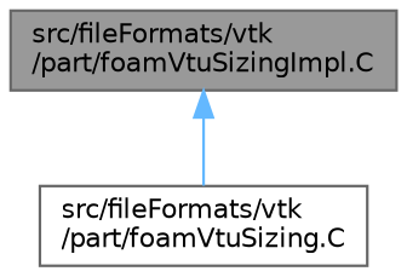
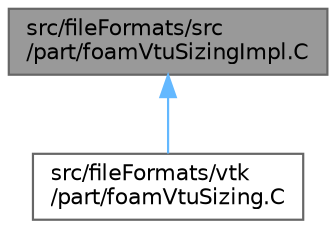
  digraph {
    node [fontname=Helvetica fontsize=10 shape=box style=filled]
-   n1 [color=gray40 fillcolor=grey60 fontcolor=black height=0.2 label="src/fileFormats/vtk\l/part/foamVtuSizingImpl.C" width=0.4]
+   n1 [color=gray40 fillcolor=grey60 fontcolor=black height=0.2 label="src/fileFormats/src\l/part/foamVtuSizingImpl.C" width=0.4]
    n2 [color=grey40 fillcolor=white height=0.2 label="src/fileFormats/vtk\l/part/foamVtuSizing.C" width=0.4]
    n1 -> n2 [color=steelblue1 dir=back fontname=Helvetica fontsize=10 labelfontname=Helvetica labelfontsize=10 style=solid]
  }
